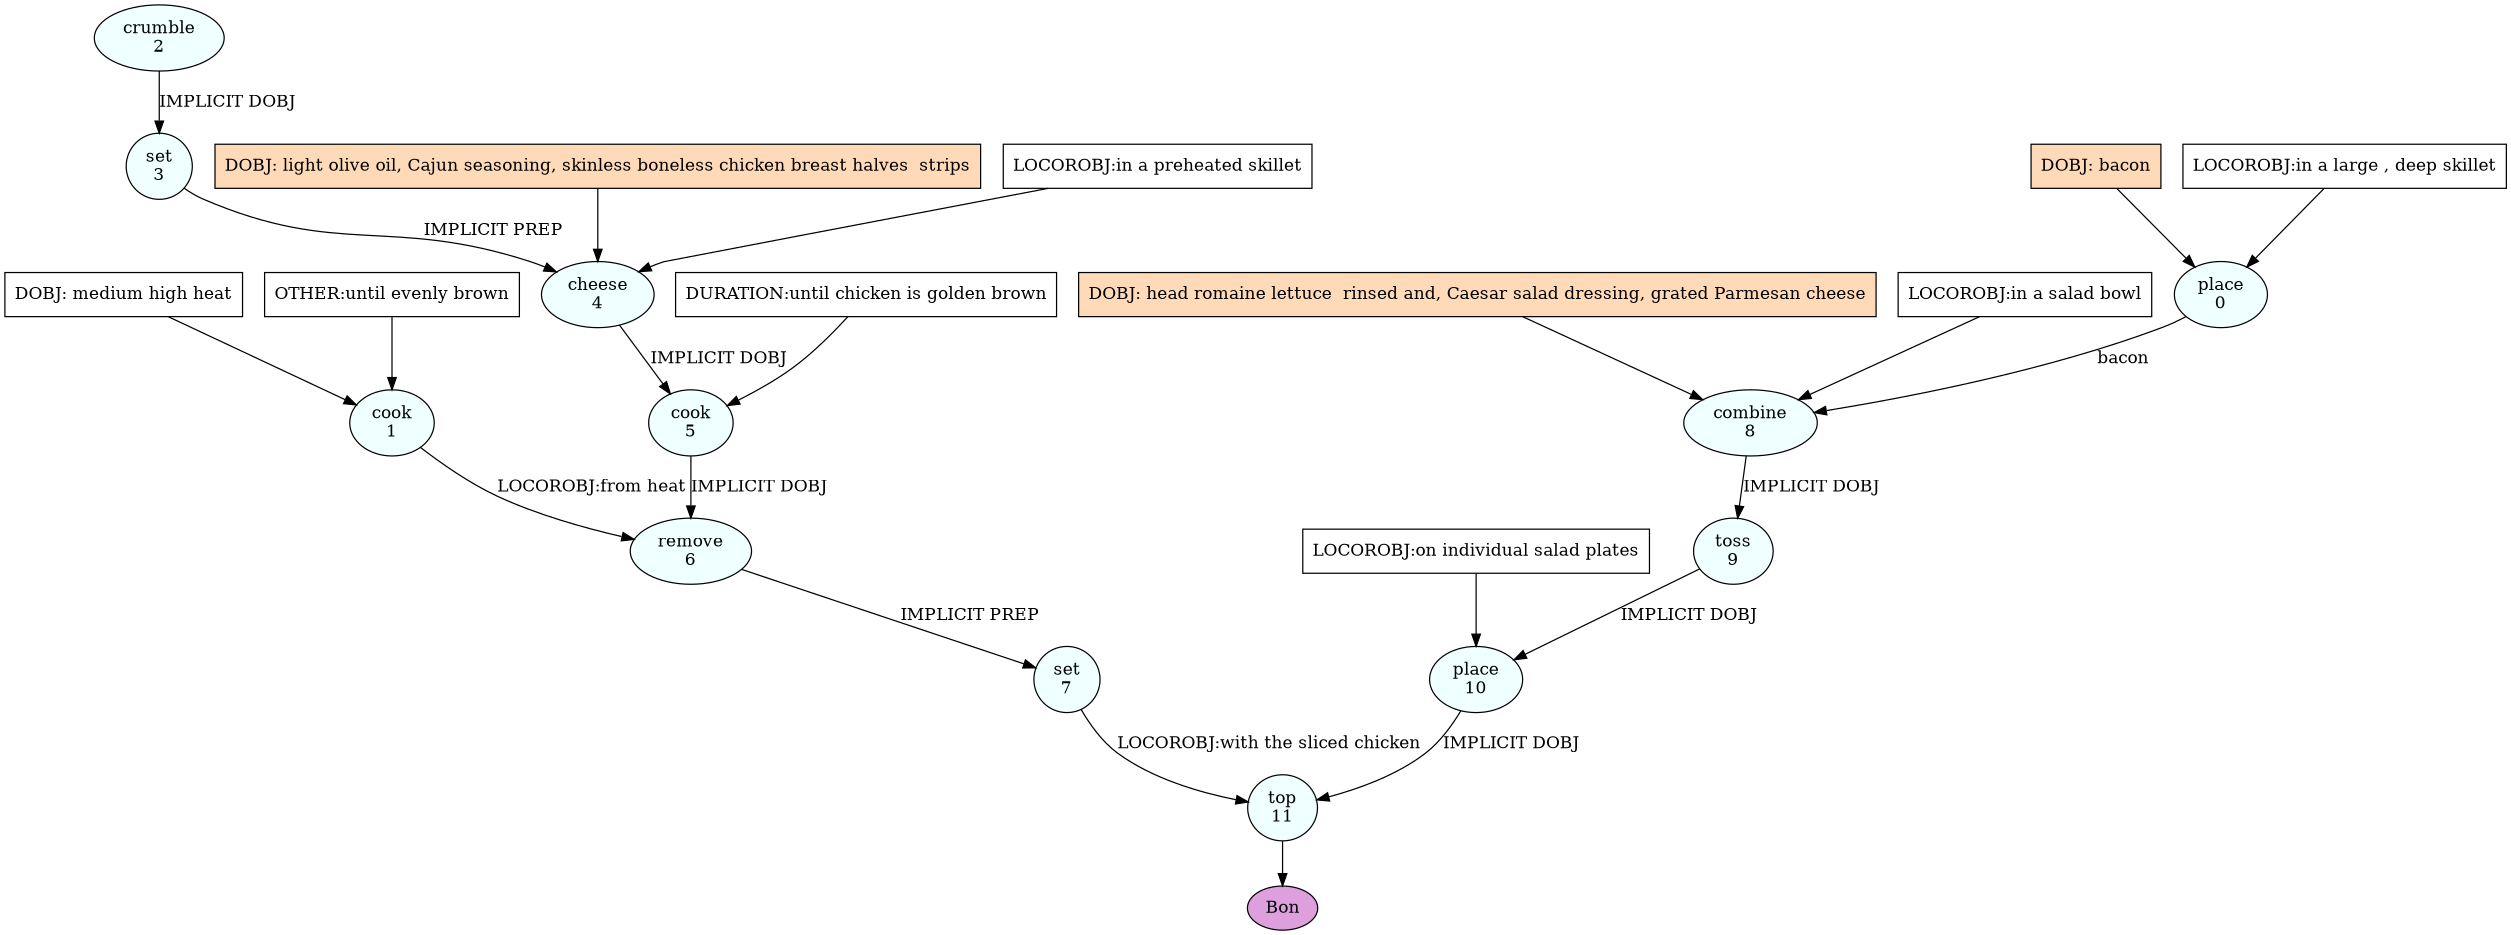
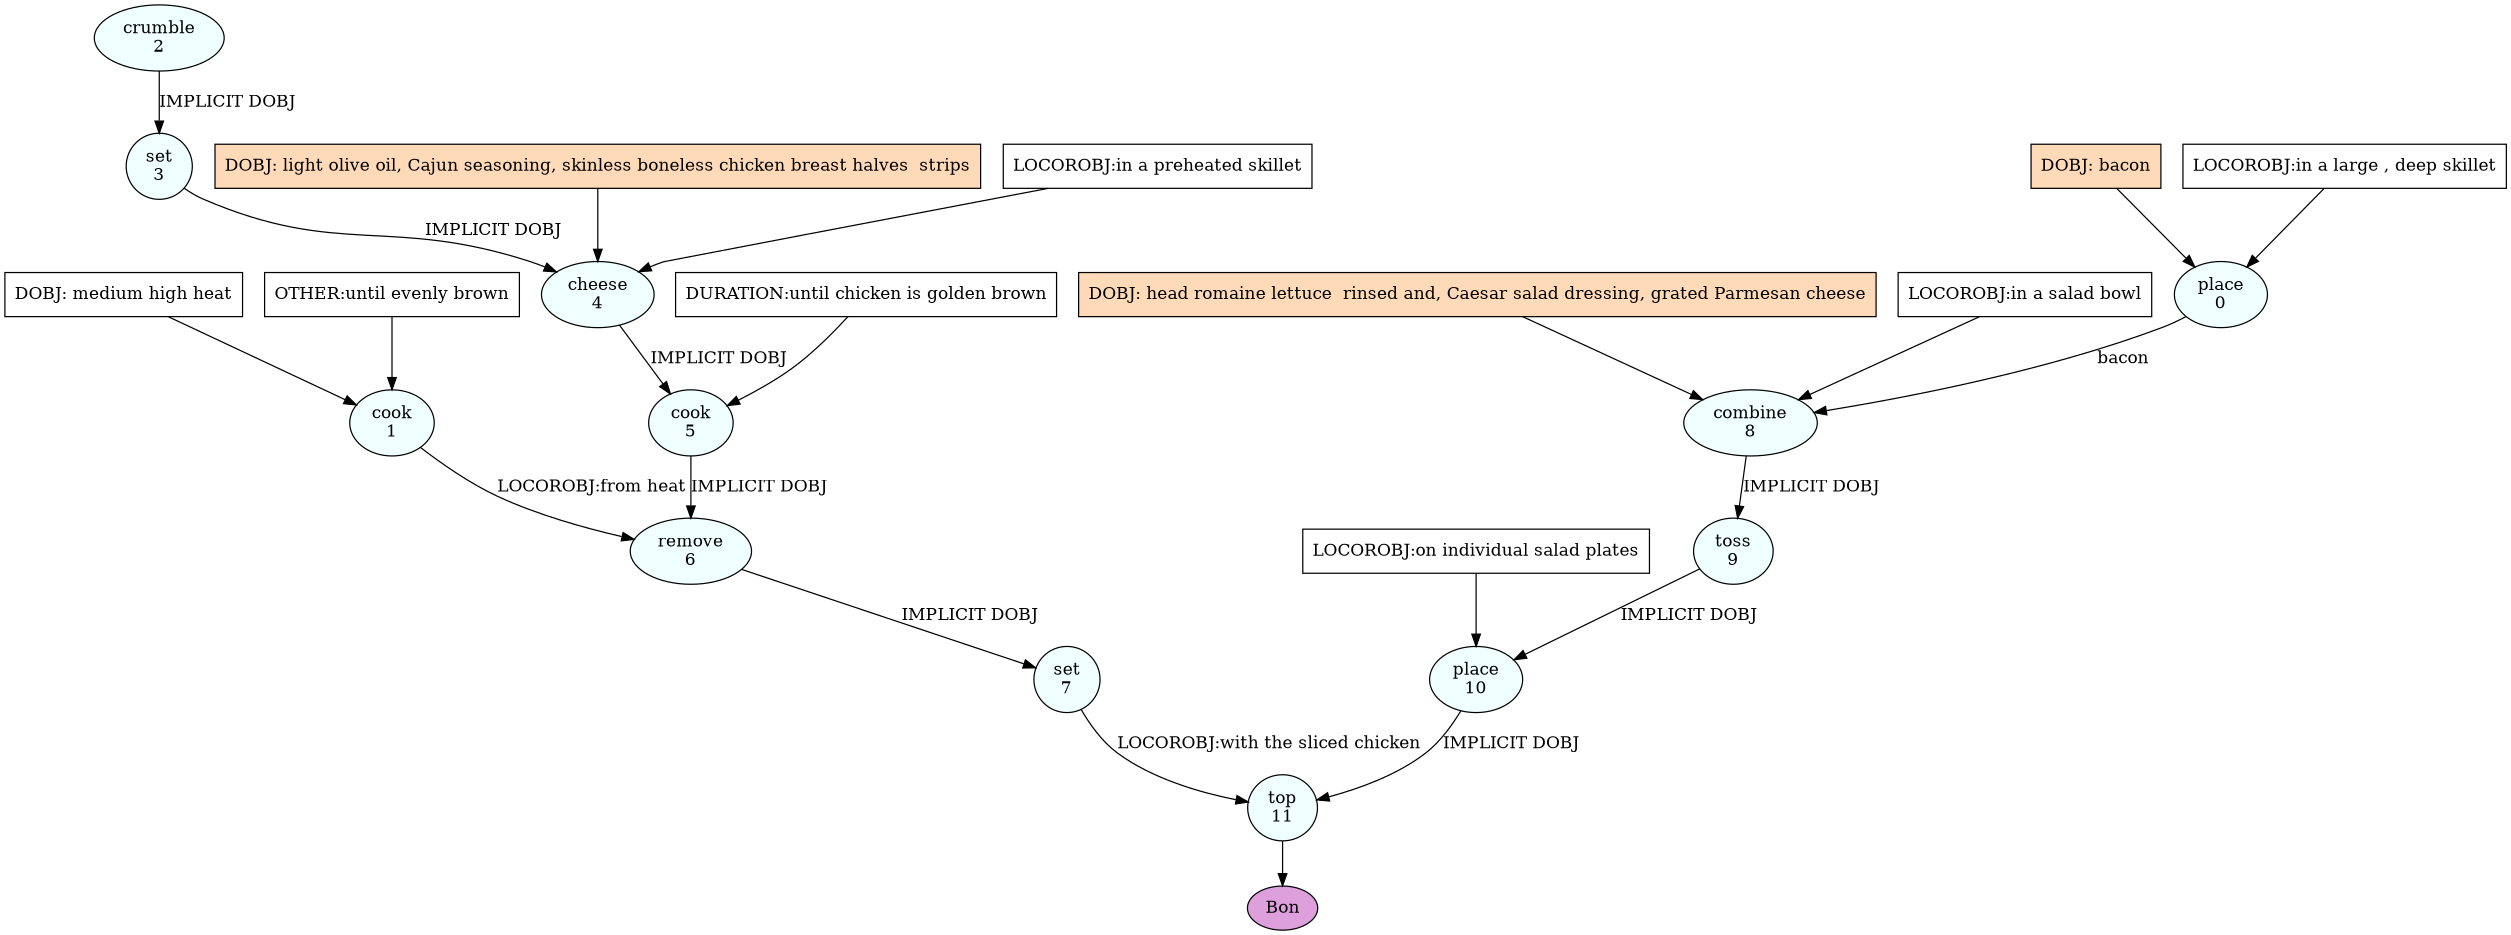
  digraph {
    node [fillcolor=azure shape=oval style=filled]
    n1 [label="place\n0"]
    n2 [label="combine\n8"]
    n3 [label="toss\n9"]
    n4 [label="cook\n1"]
    n5 [label="remove\n6"]
    n6 [label="set\n7"]
    n7 [label="crumble\n2"]
    n8 [label="set\n3"]
    n9 [label="cheese\n4"]
    n10 [label="cook\n5"]
    n11 [label="top\n11"]
    n12 [fillcolor=plum label=Bon]
    n13 [label="place\n10"]
    n14 [fillcolor=peachpuff label="DOBJ: bacon" shape=box]
    n15 [fillcolor=white label="LOCOROBJ:in a large , deep skillet" shape=box]
    n16 [fillcolor=white label="DOBJ: medium high heat" shape=box]
    n17 [fillcolor=white label="OTHER:until evenly brown" shape=box]
    n18 [fillcolor=peachpuff label="DOBJ: light olive oil, Cajun seasoning, skinless boneless chicken breast halves  strips" shape=box]
    n19 [fillcolor=white label="LOCOROBJ:in a preheated skillet" shape=box]
    n20 [fillcolor=white label="DURATION:until chicken is golden brown" shape=box]
    n21 [fillcolor=peachpuff label="DOBJ: head romaine lettuce  rinsed and, Caesar salad dressing, grated Parmesan cheese" shape=box]
    n22 [fillcolor=white label="LOCOROBJ:in a salad bowl" shape=box]
    n23 [fillcolor=white label="LOCOROBJ:on individual salad plates" shape=box]
    n1 -> n2 [label=bacon]
    n2 -> n3 [label="IMPLICIT DOBJ"]
    n3 -> n13 [label="IMPLICIT DOBJ"]
    n4 -> n5 [label="LOCOROBJ:from heat"]
-   n5 -> n6 [label="IMPLICIT PREP"]
+   n5 -> n6 [label="IMPLICIT DOBJ"]
    n6 -> n11 [label="LOCOROBJ:with the sliced chicken"]
    n7 -> n8 [label="IMPLICIT DOBJ"]
-   n8 -> n9 [label="IMPLICIT PREP"]
+   n8 -> n9 [label="IMPLICIT DOBJ"]
    n9 -> n10 [label="IMPLICIT DOBJ"]
    n10 -> n5 [label="IMPLICIT DOBJ"]
    n11 -> n12
    n13 -> n11 [label="IMPLICIT DOBJ"]
    n14 -> n1
    n15 -> n1
    n16 -> n4
    n17 -> n4
    n18 -> n9
    n19 -> n9
    n20 -> n10
    n21 -> n2
    n22 -> n2
    n23 -> n13
  }
